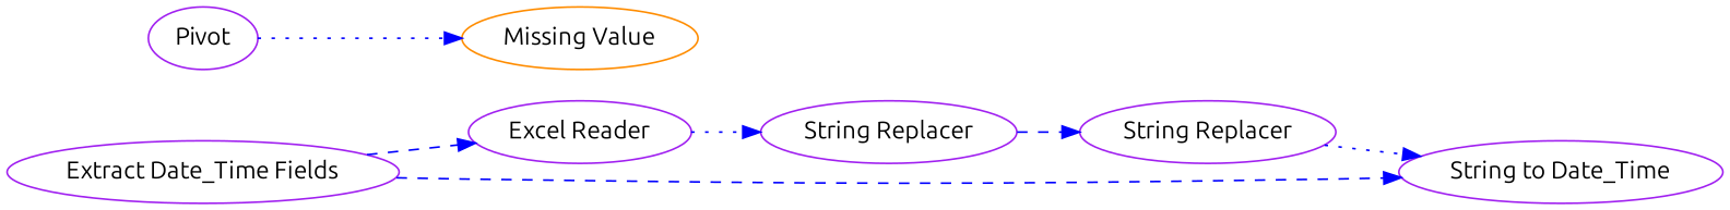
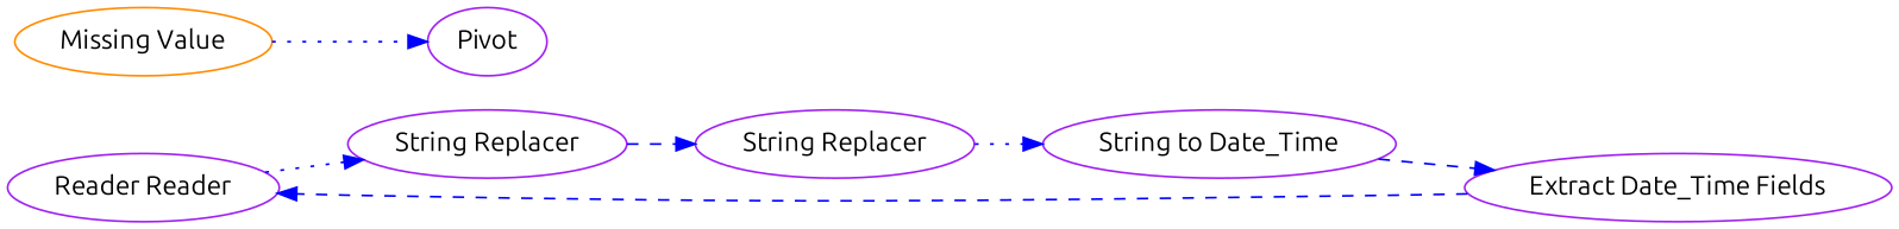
  digraph {
    fontname=Ubuntu
    rankdir=LR
    node [color=purple fontname=Ubuntu]
    edge [color=blue fontname=Ubuntu style=dotted]
-   n1 [label="Excel Reader"]
+   n1 [label="Reader Reader"]
    n2 [label="String Replacer"]
    n3 [label="String Replacer"]
    n4 [label="String to Date_Time"]
    n5 [label="Extract Date_Time Fields"]
    n6 [label=Pivot]
    n7 [color=darkorange label="Missing Value"]
    n1 -> n2
    n2 -> n3 [style=dashed]
    n3 -> n4
-   n5 -> n4 [style=dashed]
+   n4 -> n5 [style=dashed]
    n5 -> n1 [style=dashed]
-   n6 -> n7
+   n7 -> n6
  }
